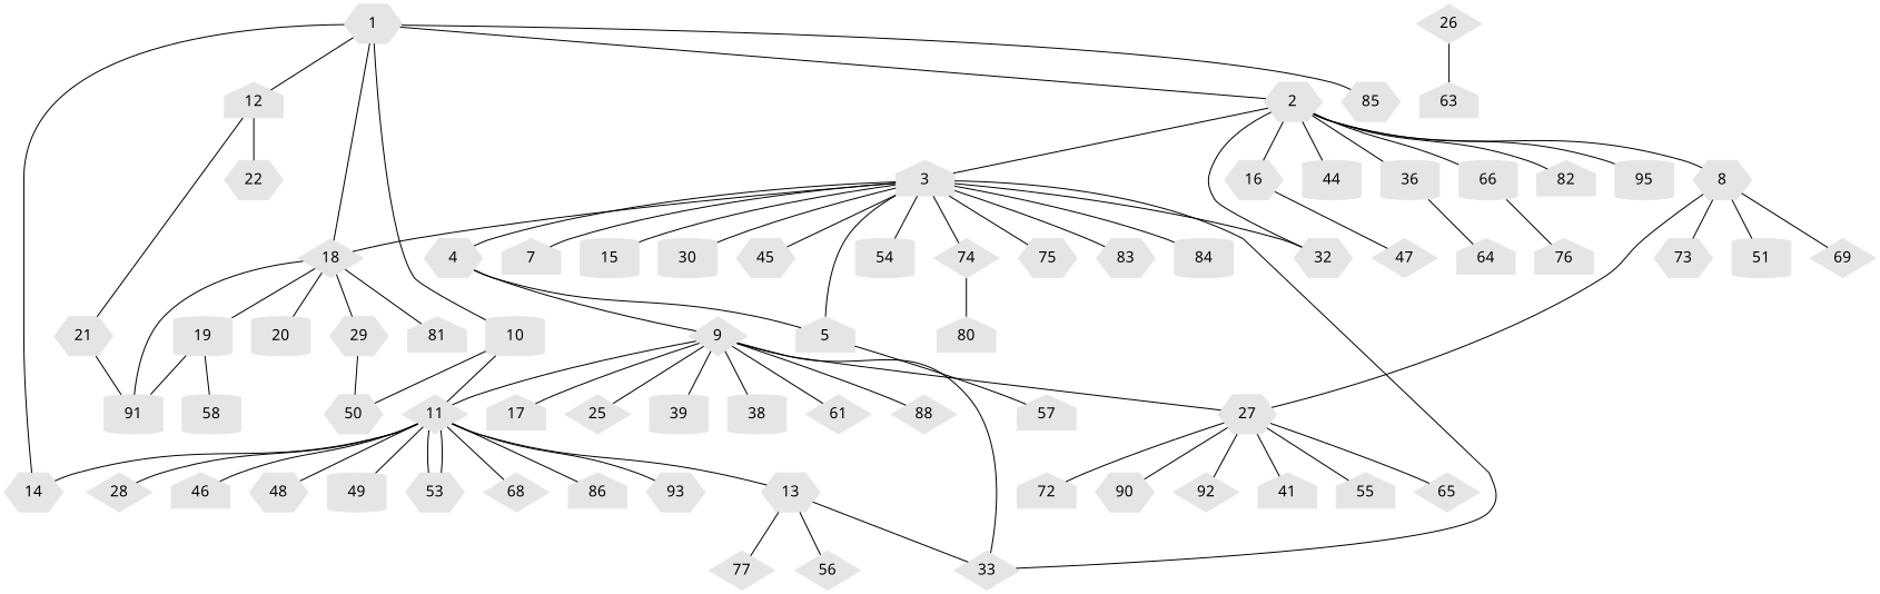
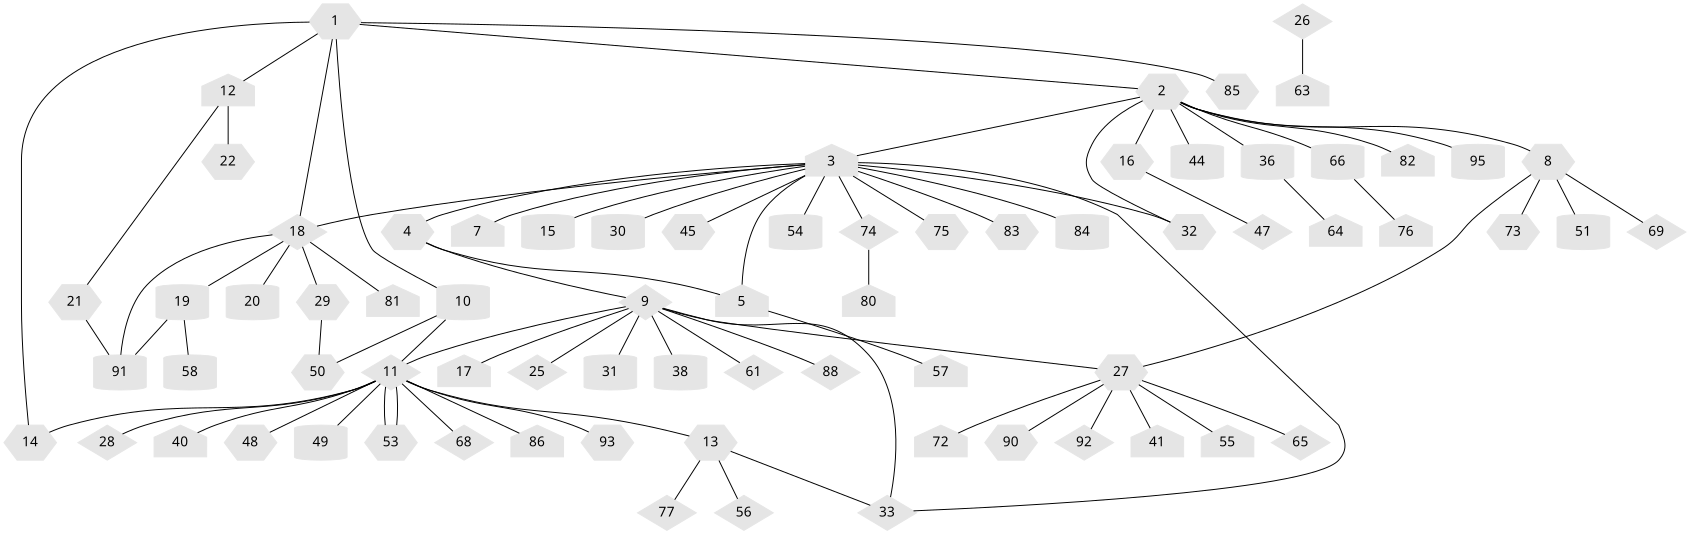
  graph {
    fontname="Noto Sans"
    node [color=gray90 fontname="Noto Sans" shape=hexagon style=filled]
    edge [fontname="Noto Sans"]
    1 [super="+6"]
    2 [super="+62"]
    10 [shape=cylinder super="+87"]
    12 [shape=house super="+39"]
    14 [super="+60"]
    18 [shape=diamond super="+59"]
    85
    3 [shape=house super="+79"]
    8 [super="+35"]
    16
    32
    36 [shape=cylinder]
    44 [shape=cylinder]
    66 [shape=cylinder]
    82 [shape=house]
    95 [shape=cylinder]
    11 [shape=diamond super="+34"]
    50
    21
    22
    19 [shape=cylinder super="+46"]
    20 [shape=cylinder]
    29
    81 [shape=house]
    91 [shape=cylinder super="+94"]
    4 [super="+23"]
    5 [shape=house super="+67"]
    7 [shape=house]
    15 [shape=cylinder]
    30 [shape=cylinder]
    33 [shape=diamond super="+43"]
    45
    54 [shape=cylinder]
    74 [shape=diamond]
    75
    83
    84 [shape=cylinder]
    27 [super="+37"]
    51 [shape=cylinder]
    69 [shape=diamond]
    73
    47 [shape=diamond]
    64 [shape=house]
    76 [shape=house]
    9 [shape=diamond super="+24"]
    57 [shape=house]
    80 [shape=house]
    17 [shape=house]
    25 [shape=diamond]
-   31 [shape=cylinder label=39]
+   31 [shape=cylinder]
    38 [shape=cylinder]
    61 [shape=diamond super="+71"]
    88 [shape=diamond]
    41 [shape=house super="+78"]
    55 [shape=house]
    65 [shape=diamond]
    72 [shape=house]
    90
    92 [shape=diamond]
    13
    28 [shape=diamond super="+52"]
-   40 [shape=house label=46]
+   40 [shape=house]
    48
    49 [shape=cylinder]
    53 [super="+89"]
    68 [shape=diamond super="+70"]
    86 [shape=house]
    93
    56 [shape=diamond]
    77 [shape=diamond]
    58 [shape=cylinder]
    26 [shape=diamond super="+42"]
    63 [shape=house]
    1 -- 2
    1 -- 10
    1 -- 12
    1 -- 14
    1 -- 18
    1 -- 85
    2 -- 3 [weight=2]
    2 -- 8
    2 -- 16
    2 -- 32
    2 -- 36
    2 -- 44
    2 -- 66
    2 -- 82
    2 -- 95
    10 -- 11
    10 -- 50
    12 -- 21
    12 -- 22
    18 -- 19
    18 -- 20
    18 -- 29
    18 -- 81
    18 -- 91
    3 -- 18
    3 -- 32
    3 -- 4
    3 -- 5
    3 -- 7
    3 -- 15
    3 -- 30
    3 -- 33
    3 -- 45
    3 -- 54
    3 -- 74
    3 -- 75
    3 -- 83
    3 -- 84
    8 -- 27
    8 -- 51
    8 -- 69
    8 -- 73
    16 -- 47
    36 -- 64
    66 -- 76
    11 -- 14
    11 -- 13
    11 -- 28
    11 -- 40
    11 -- 48
    11 -- 49
    11 -- 53
    11 -- 53
    11 -- 68
    11 -- 86
    11 -- 93
    21 -- 91
    19 -- 91
    19 -- 58
    29 -- 50
    4 -- 5
    4 -- 9
    5 -- 57
    74 -- 80
    27 -- 41
    27 -- 55
    27 -- 65
    27 -- 72
    27 -- 90
    27 -- 92
    9 -- 11
    9 -- 33
    9 -- 27
    9 -- 17
    9 -- 25
    9 -- 31
    9 -- 38
    9 -- 61
    9 -- 88
    13 -- 33
    13 -- 56
    13 -- 77
    26 -- 63
  }
